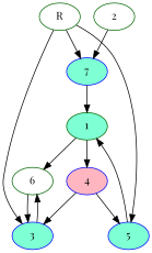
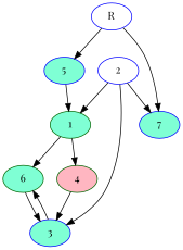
  digraph {
    fontname="Playfair Display"
    node [color=blue fillcolor=aquamarine fontname="Playfair Display" style=filled]
    edge [fontname="Playfair Display"]
    1 [color=darkgreen]
-   6 [color=darkgreen fillcolor=white]
-   4 [fillcolor=lightpink]
+   6 [color=darkgreen]
+   4 [color=darkgreen fillcolor=lightpink]
    3
-   2 [color=darkgreen fillcolor=white]
+   2 [fillcolor=white]
    7
    5
-   R [color=darkgreen fillcolor=white]
+   R [fillcolor=white]
    1 -> 6
    1 -> 4
    6 -> 3
    4 -> 3
-   4 -> 5
    3 -> 6
    2 -> 7
-   7 -> 1
+   2 -> 1
    5 -> 1
-   R -> 3
+   2 -> 3
    R -> 7
    R -> 5
  }
